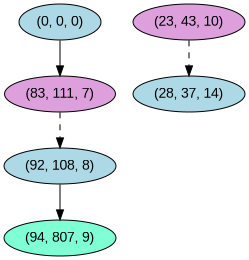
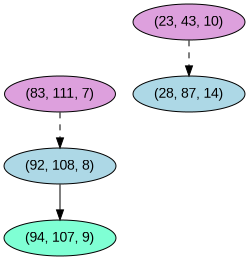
  digraph {
    fontname="Liberation Sans"
    node [fillcolor=lightblue fontname="Liberation Sans" style=filled]
    edge [fontname="Liberation Sans" style=dashed]
    "(83, 111, 7)" [fillcolor=plum]
-   "(0, 0, 0)"
    "(92, 108, 8)"
    "(23, 43, 10)" [fillcolor=plum]
-   "(28, 37, 14)"
-   "(94, 107, 9)" [fillcolor=aquamarine label="(94, 807, 9)"]
+   "(28, 37, 14)" [label="(28, 87, 14)"]
+   "(94, 107, 9)" [fillcolor=aquamarine]
    "(83, 111, 7)" -> "(92, 108, 8)"
-   "(0, 0, 0)" -> "(83, 111, 7)" [style=solid]
    "(92, 108, 8)" -> "(94, 107, 9)" [style=solid]
    "(23, 43, 10)" -> "(28, 37, 14)"
  }
